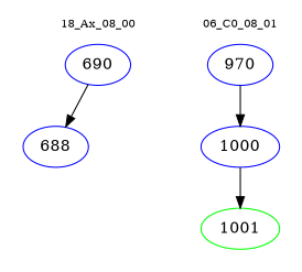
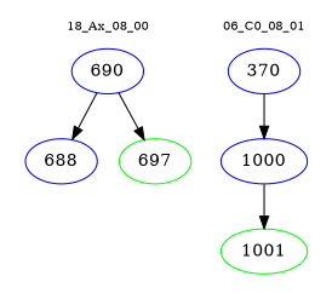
  digraph {
    node [color=blue]
    edge [color=black]
    n1 [label=690]
    n2 [label=688]
+   n3 [color=green label=697]
    n4 [label=1000]
-   n5 [label=970]
+   n5 [label=370]
    n6 [color=green label=1001]
    subgraph cluster_1 {
      color=white
      fontsize=10
      label="18_Ax_08_00"
      n1
      n2
+     n3
    }
    subgraph cluster_2 {
      color=white
      fontsize=10
      label="06_C0_08_01"
      n4
      n5
      n6
    }
    n1 -> n2
+   n1 -> n3
    n4 -> n6
    n5 -> n4
  }
